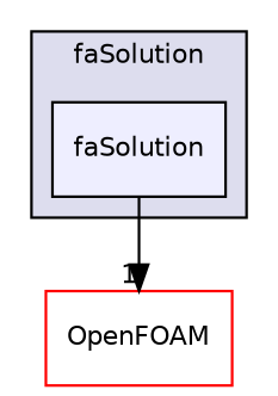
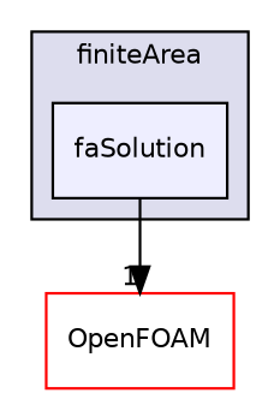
  digraph {
    compound=true
    node [fontname=Helvetica fontsize=10 shape=box]
    n1 [fillcolor="#eeeeff" label=faSolution pencolor=black style=filled]
    n2 [color=red label=OpenFOAM]
    subgraph cluster_1 {
      bgcolor="#ddddee"
      fontname=Helvetica
      fontsize=10
-     label=faSolution
+     label=finiteArea
      pencolor=black
      n1
    }
    n1 -> n2 [headlabel=1 labeldistance=1.5 labelfontname=Helvetica labelfontsize=10]
  }
